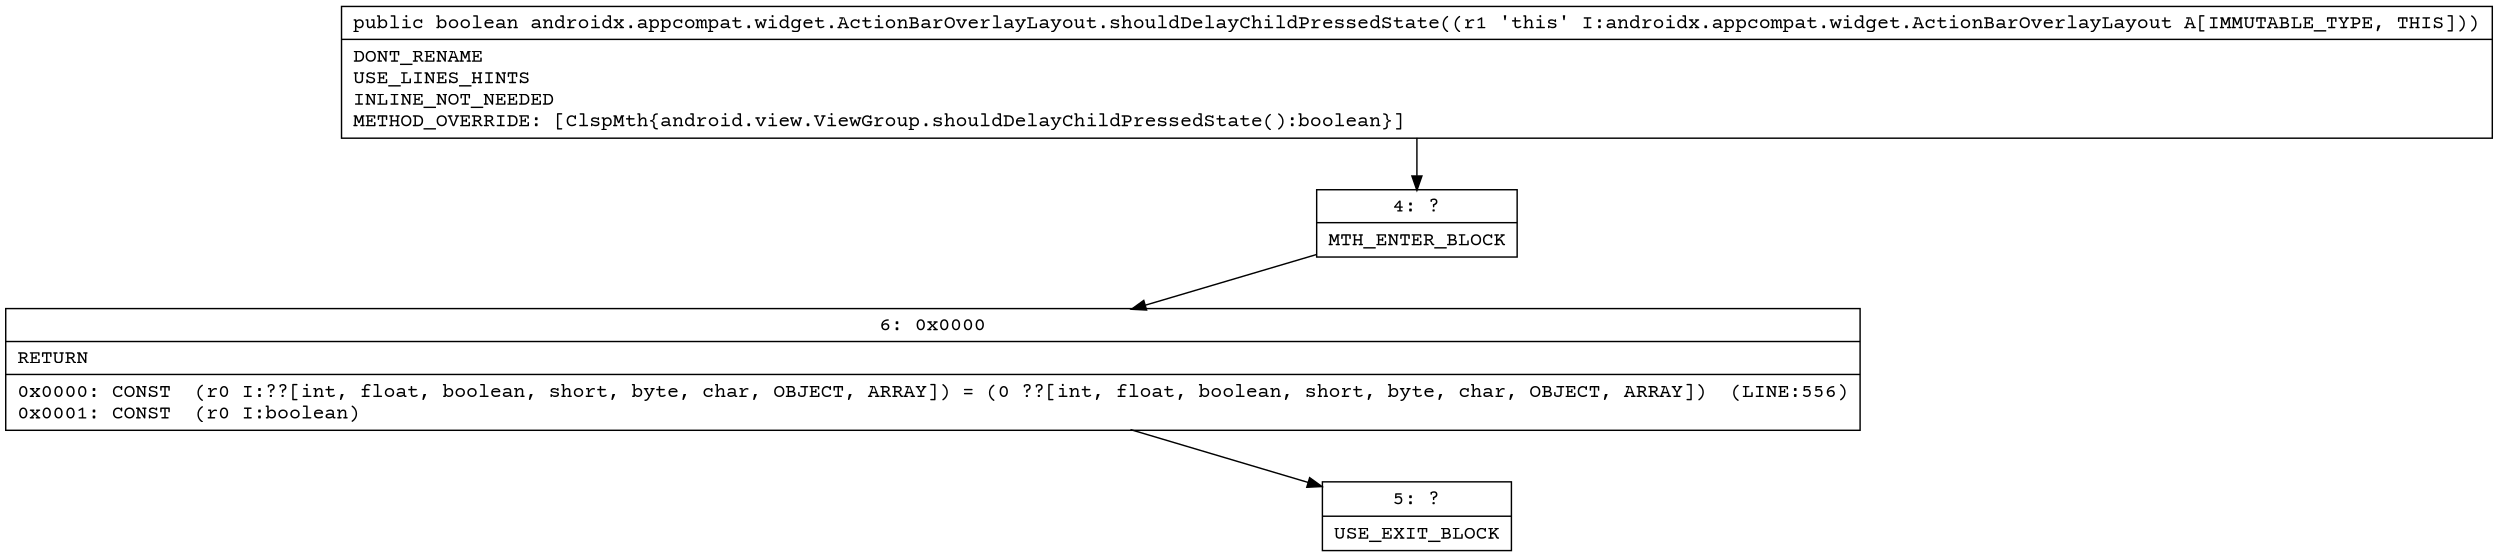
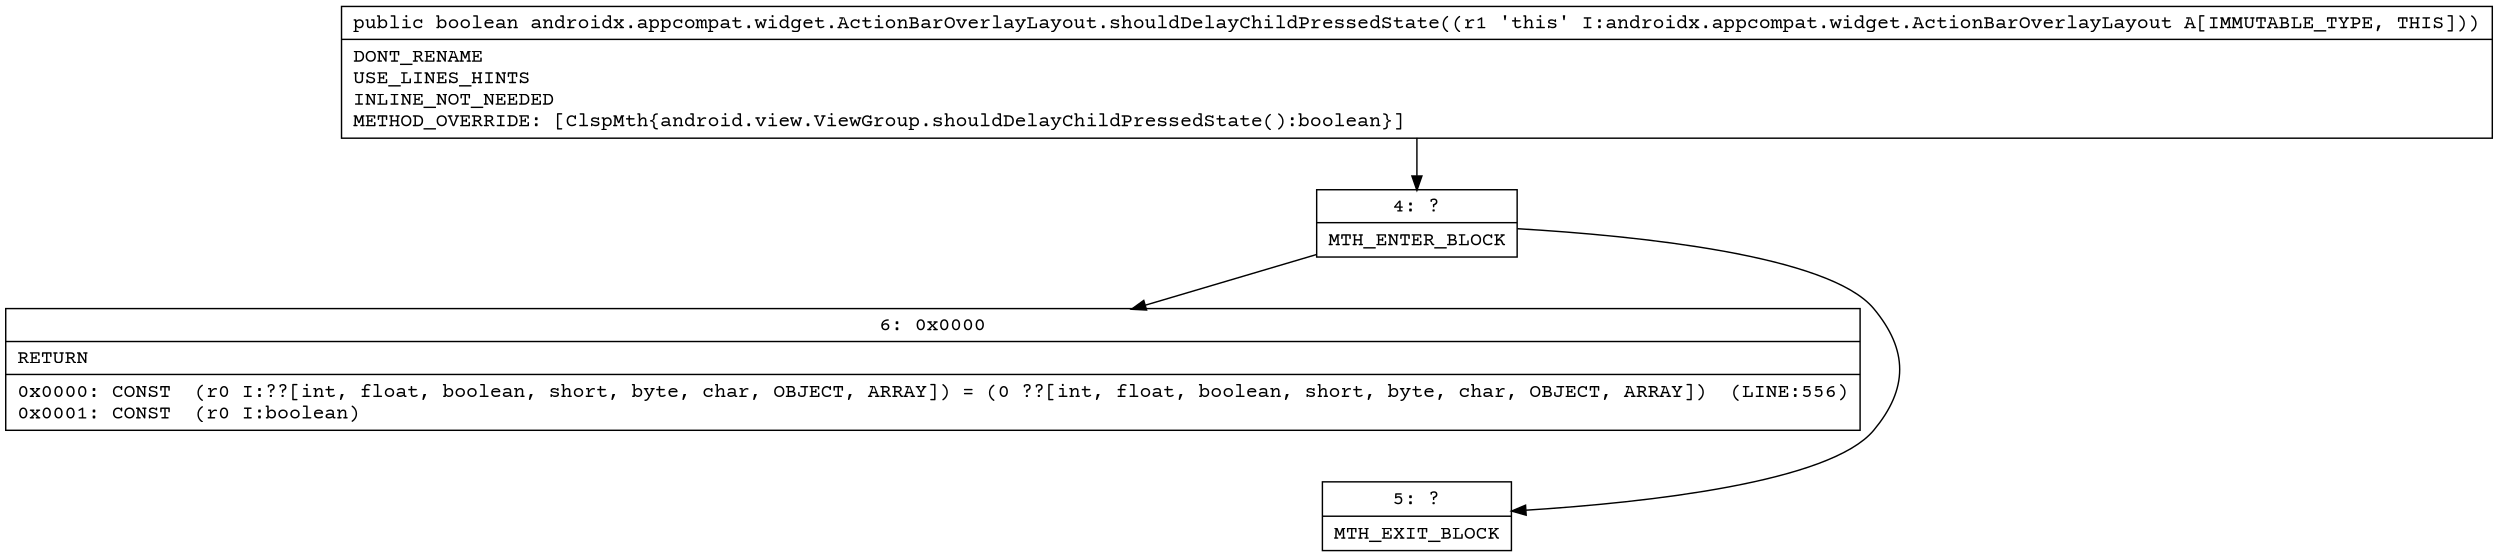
  digraph {
    fontname="Courier Prime"
    node [fontname="Courier Prime" shape=record]
    edge [fontname="Courier Prime"]
    n1 [label="{4\:\ ?|MTH_ENTER_BLOCK\l}"]
    n2 [label="{6\:\ 0x0000|RETURN\l|0x0000: CONST  (r0 I:??[int, float, boolean, short, byte, char, OBJECT, ARRAY]) = (0 ??[int, float, boolean, short, byte, char, OBJECT, ARRAY])  (LINE:556)\l0x0001: CONST  (r0 I:boolean) \l}"]
-   n3 [label="{5\:\ ?|USE_EXIT_BLOCK\l}"]
+   n3 [label="{5\:\ ?|MTH_EXIT_BLOCK\l}"]
    n4 [label="{public boolean androidx.appcompat.widget.ActionBarOverlayLayout.shouldDelayChildPressedState((r1 'this' I:androidx.appcompat.widget.ActionBarOverlayLayout A[IMMUTABLE_TYPE, THIS]))  | DONT_RENAME\lUSE_LINES_HINTS\lINLINE_NOT_NEEDED\lMETHOD_OVERRIDE: [ClspMth\{android.view.ViewGroup.shouldDelayChildPressedState():boolean\}]\l}"]
    n1 -> n2
-   n2 -> n3
+   n1 -> n3
    n4 -> n1
  }
